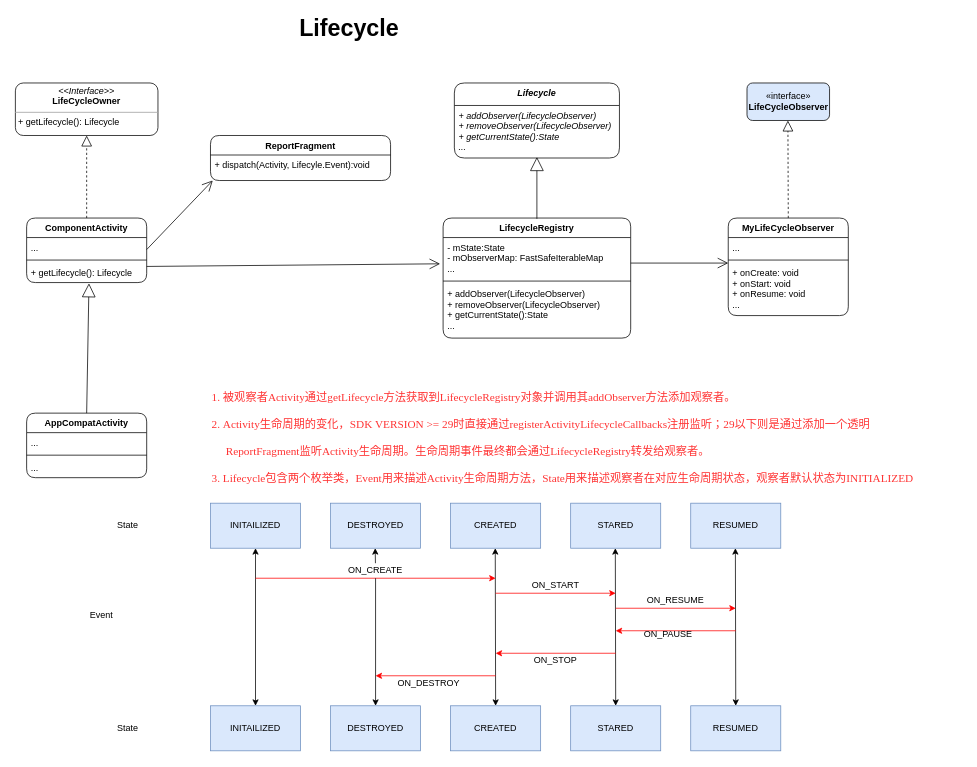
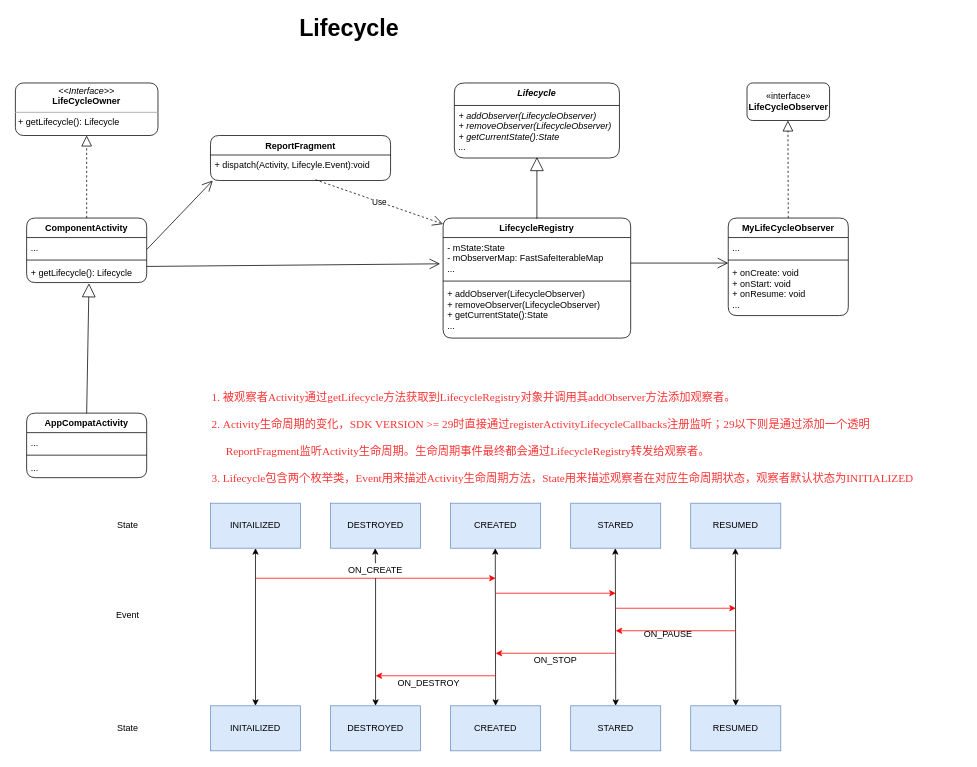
  <mxCell id="0" />
  <mxCell id="1" parent="0" />
  <mxCell id="2" value="ComponentActivity" style="swimlane;fontStyle=1;align=center;verticalAlign=top;childLayout=stackLayout;horizontal=1;startSize=26;horizontalStack=0;resizeParent=1;resizeParentMax=0;resizeLast=0;collapsible=1;marginBottom=0;rounded=1;" parent="1" vertex="1"><mxGeometry x="35" y="290" width="160" height="86" as="geometry"><mxRectangle x="100" y="200" width="140" height="26" as="alternateBounds" /></mxGeometry></mxCell>
  <mxCell id="3" value="..." style="text;strokeColor=none;fillColor=none;align=left;verticalAlign=top;spacingLeft=4;spacingRight=4;overflow=hidden;rotatable=0;points=[[0,0.5],[1,0.5]];portConstraint=eastwest;rounded=1;" parent="2" vertex="1"><mxGeometry y="26" width="160" height="26" as="geometry" /></mxCell>
  <mxCell id="4" value="" style="line;strokeWidth=1;fillColor=none;align=left;verticalAlign=middle;spacingTop=-1;spacingLeft=3;spacingRight=3;rotatable=0;labelPosition=right;points=[];portConstraint=eastwest;rounded=1;" parent="2" vertex="1"><mxGeometry y="52" width="160" height="8" as="geometry" /></mxCell>
  <mxCell id="5" value="+ getLifecycle(): Lifecycle" style="text;strokeColor=none;fillColor=none;align=left;verticalAlign=top;spacingLeft=4;spacingRight=4;overflow=hidden;rotatable=0;points=[[0,0.5],[1,0.5]];portConstraint=eastwest;rounded=1;" parent="2" vertex="1"><mxGeometry y="60" width="160" height="26" as="geometry" /></mxCell>
  <mxCell id="6" value="" style="endArrow=block;dashed=1;endFill=0;endSize=12;html=1;entryX=0.5;entryY=1;entryDx=0;entryDy=0;exitX=0.5;exitY=0;exitDx=0;exitDy=0;" parent="1" source="2" edge="1"><mxGeometry width="160" relative="1" as="geometry"><mxPoint x="330" y="360" as="sourcePoint" /><mxPoint x="115" y="180" as="targetPoint" /></mxGeometry></mxCell>
- <mxCell id="7" value="«interface»&lt;br&gt;&lt;b&gt;LifeCycleObserver&lt;/b&gt;" style="html=1;rounded=1;fillColor=#dae8fc;" parent="1" vertex="1"><mxGeometry x="995" y="110" width="110" height="50" as="geometry" /></mxCell>
+ <mxCell id="7" value="«interface»&lt;br&gt;&lt;b&gt;LifeCycleObserver&lt;/b&gt;" style="html=1;rounded=1;" parent="1" vertex="1"><mxGeometry x="995" y="110" width="110" height="50" as="geometry" /></mxCell>
  <mxCell id="8" value="MyLifeCycleObserver" style="swimlane;fontStyle=1;align=center;verticalAlign=top;childLayout=stackLayout;horizontal=1;startSize=26;horizontalStack=0;resizeParent=1;resizeParentMax=0;resizeLast=0;collapsible=1;marginBottom=0;rounded=1;" parent="1" vertex="1"><mxGeometry x="970" y="290" width="160" height="130" as="geometry"><mxRectangle x="100" y="200" width="140" height="26" as="alternateBounds" /></mxGeometry></mxCell>
  <mxCell id="9" value="..." style="text;strokeColor=none;fillColor=none;align=left;verticalAlign=top;spacingLeft=4;spacingRight=4;overflow=hidden;rotatable=0;points=[[0,0.5],[1,0.5]];portConstraint=eastwest;rounded=1;" parent="8" vertex="1"><mxGeometry y="26" width="160" height="26" as="geometry" /></mxCell>
  <mxCell id="10" value="" style="line;strokeWidth=1;fillColor=none;align=left;verticalAlign=middle;spacingTop=-1;spacingLeft=3;spacingRight=3;rotatable=0;labelPosition=right;points=[];portConstraint=eastwest;rounded=1;" parent="8" vertex="1"><mxGeometry y="52" width="160" height="8" as="geometry" /></mxCell>
  <mxCell id="11" value="+ onCreate: void&#10;+ onStart: void&#10;+ onResume: void&#10;..." style="text;strokeColor=none;fillColor=none;align=left;verticalAlign=top;spacingLeft=4;spacingRight=4;overflow=hidden;rotatable=0;points=[[0,0.5],[1,0.5]];portConstraint=eastwest;rounded=1;" parent="8" vertex="1"><mxGeometry y="60" width="160" height="70" as="geometry" /></mxCell>
  <mxCell id="12" value="" style="endArrow=block;dashed=1;endFill=0;endSize=12;html=1;entryX=0.5;entryY=1;entryDx=0;entryDy=0;exitX=0.5;exitY=0;exitDx=0;exitDy=0;" parent="1" source="8" edge="1"><mxGeometry width="160" relative="1" as="geometry"><mxPoint x="1050" y="280" as="sourcePoint" /><mxPoint x="1049.5" y="160" as="targetPoint" /></mxGeometry></mxCell>
  <mxCell id="13" value="&lt;p style=&quot;margin: 0px ; margin-top: 4px ; text-align: center&quot;&gt;&lt;i&gt;&amp;lt;&amp;lt;Interface&amp;gt;&amp;gt;&lt;/i&gt;&lt;br&gt;&lt;b&gt;LifeCycleOwner&lt;/b&gt;&lt;/p&gt;&lt;hr size=&quot;1&quot;&gt;&lt;p style=&quot;margin: 0px ; margin-left: 4px&quot;&gt;+ getLifecycle(): Lifecycle&lt;br&gt;&lt;/p&gt;" style="verticalAlign=top;align=left;overflow=fill;fontSize=12;fontFamily=Helvetica;html=1;rounded=1;" parent="1" vertex="1"><mxGeometry x="20" y="110" width="190" height="70" as="geometry" /></mxCell>
  <mxCell id="14" value="Lifecycle" style="swimlane;fontStyle=3;align=center;verticalAlign=top;childLayout=stackLayout;horizontal=1;startSize=30;horizontalStack=0;resizeParent=1;resizeParentMax=0;resizeLast=0;collapsible=1;marginBottom=0;rounded=1;" parent="1" vertex="1"><mxGeometry x="605" y="110" width="220" height="100" as="geometry"><mxRectangle x="100" y="200" width="140" height="26" as="alternateBounds" /></mxGeometry></mxCell>
  <mxCell id="15" value="+ addObserver(LifecycleObserver)&#10;+ removeObserver(LifecycleObserver)&#10;+ getCurrentState():State&#10;..." style="text;strokeColor=none;fillColor=none;align=left;verticalAlign=top;spacingLeft=4;spacingRight=4;overflow=hidden;rotatable=0;points=[[0,0.5],[1,0.5]];portConstraint=eastwest;rounded=1;fontStyle=2" parent="14" vertex="1"><mxGeometry y="30" width="220" height="70" as="geometry" /></mxCell>
  <mxCell id="16" value="LifecycleRegistry" style="swimlane;fontStyle=1;align=center;verticalAlign=top;childLayout=stackLayout;horizontal=1;startSize=26;horizontalStack=0;resizeParent=1;resizeParentMax=0;resizeLast=0;collapsible=1;marginBottom=0;rounded=1;" parent="1" vertex="1"><mxGeometry x="590" y="290" width="250" height="160" as="geometry"><mxRectangle x="100" y="200" width="140" height="26" as="alternateBounds" /></mxGeometry></mxCell>
  <mxCell id="17" value="- mState:State&#10;- mObserverMap: FastSafeIterableMap&#10;..." style="text;strokeColor=none;fillColor=none;align=left;verticalAlign=top;spacingLeft=4;spacingRight=4;overflow=hidden;rotatable=0;points=[[0,0.5],[1,0.5]];portConstraint=eastwest;rounded=1;" parent="16" vertex="1"><mxGeometry y="26" width="250" height="54" as="geometry" /></mxCell>
  <mxCell id="18" value="" style="line;strokeWidth=1;fillColor=none;align=left;verticalAlign=middle;spacingTop=-1;spacingLeft=3;spacingRight=3;rotatable=0;labelPosition=right;points=[];portConstraint=eastwest;rounded=1;" parent="16" vertex="1"><mxGeometry y="80" width="250" height="8" as="geometry" /></mxCell>
  <mxCell id="19" value="+ addObserver(LifecycleObserver)&#10;+ removeObserver(LifecycleObserver)&#10;+ getCurrentState():State&#10;..." style="text;strokeColor=none;fillColor=none;align=left;verticalAlign=top;spacingLeft=4;spacingRight=4;overflow=hidden;rotatable=0;points=[[0,0.5],[1,0.5]];portConstraint=eastwest;rounded=1;" parent="16" vertex="1"><mxGeometry y="88" width="250" height="72" as="geometry" /></mxCell>
  <mxCell id="20" value="" style="endArrow=block;endSize=16;endFill=0;html=1;exitX=0.5;exitY=0;exitDx=0;exitDy=0;exitPerimeter=0;entryX=0.5;entryY=0.982;entryDx=0;entryDy=0;entryPerimeter=0;" parent="1" target="15" edge="1"><mxGeometry width="160" relative="1" as="geometry"><mxPoint x="715" y="291" as="sourcePoint" /><mxPoint x="715" y="200" as="targetPoint" /></mxGeometry></mxCell>
  <mxCell id="21" value="" style="endArrow=open;endFill=1;endSize=12;html=1;fontSize=31;" parent="1" edge="1"><mxGeometry width="160" relative="1" as="geometry"><mxPoint x="840" y="350" as="sourcePoint" /><mxPoint x="970" y="350" as="targetPoint" /></mxGeometry></mxCell>
  <mxCell id="22" value="Lifecycle" style="text;align=center;fontStyle=1;verticalAlign=middle;spacingLeft=3;spacingRight=3;strokeColor=none;rotatable=0;points=[[0,0.5],[1,0.5]];portConstraint=eastwest;rounded=1;fontSize=31;" parent="1" vertex="1"><mxGeometry x="425" y="20" width="80" height="26" as="geometry" /></mxCell>
  <mxCell id="23" value="&lt;span&gt;1. 被观察者Activity通过getLifecycle方法获取到LifecycleRegistry对象并调用其addObserver方法添加观察者。&lt;br&gt;&lt;/span&gt;&lt;br&gt;2. Activity生命周期的变化，SDK VERSION &amp;gt;= 29时直接通过registerActivityLifecycleCallbacks注册监听；29以下则是通过添加一个透明&lt;br&gt;&lt;br&gt;&amp;nbsp; &amp;nbsp; &amp;nbsp;ReportFragment监听Activity生命周期。生命周期事件最终都会通过LifecycleRegistry转发给观察者。&lt;br&gt;&lt;br&gt;3. Lifecycle包含两个枚举类，Event用来描述Activity生命周期方法，State用来描述观察者在对应生命周期状态，观察者默认状态为INITIALIZED&lt;br&gt;&amp;nbsp; &amp;nbsp; &amp;nbsp; &amp;nbsp;&amp;nbsp;&lt;br&gt;&lt;span style=&quot;background-color: rgb(43 , 43 , 43) ; color: rgb(169 , 183 , 198) ; font-family: &amp;#34;jetbrains mono&amp;#34; , monospace ; font-size: 9.8pt&quot;&gt;&lt;br&gt;&lt;/span&gt;" style="text;html=1;strokeColor=none;fillColor=none;align=left;verticalAlign=middle;whiteSpace=wrap;rounded=0;fontSize=15;labelPosition=center;verticalLabelPosition=middle;fontFamily=Comic Sans MS;fontColor=#FF3333;" parent="1" vertex="1"><mxGeometry x="280" y="470" width="1000" height="260" as="geometry" /></mxCell>
  <mxCell id="24" value="AppCompatActivity" style="swimlane;fontStyle=1;align=center;verticalAlign=top;childLayout=stackLayout;horizontal=1;startSize=26;horizontalStack=0;resizeParent=1;resizeParentMax=0;resizeLast=0;collapsible=1;marginBottom=0;rounded=1;" vertex="1" parent="1"><mxGeometry x="35" y="550" width="160" height="86" as="geometry"><mxRectangle x="100" y="200" width="140" height="26" as="alternateBounds" /></mxGeometry></mxCell>
  <mxCell id="25" value="..." style="text;strokeColor=none;fillColor=none;align=left;verticalAlign=top;spacingLeft=4;spacingRight=4;overflow=hidden;rotatable=0;points=[[0,0.5],[1,0.5]];portConstraint=eastwest;rounded=1;" vertex="1" parent="24"><mxGeometry y="26" width="160" height="26" as="geometry" /></mxCell>
  <mxCell id="26" value="" style="line;strokeWidth=1;fillColor=none;align=left;verticalAlign=middle;spacingTop=-1;spacingLeft=3;spacingRight=3;rotatable=0;labelPosition=right;points=[];portConstraint=eastwest;rounded=1;" vertex="1" parent="24"><mxGeometry y="52" width="160" height="8" as="geometry" /></mxCell>
  <mxCell id="27" value="..." style="text;strokeColor=none;fillColor=none;align=left;verticalAlign=top;spacingLeft=4;spacingRight=4;overflow=hidden;rotatable=0;points=[[0,0.5],[1,0.5]];portConstraint=eastwest;rounded=1;" vertex="1" parent="24"><mxGeometry y="60" width="160" height="26" as="geometry" /></mxCell>
  <mxCell id="28" value="" style="endArrow=block;endSize=16;endFill=0;html=1;entryX=0.563;entryY=1.038;entryDx=0;entryDy=0;entryPerimeter=0;exitX=0.5;exitY=0;exitDx=0;exitDy=0;" edge="1" parent="1" source="24"><mxGeometry width="160" relative="1" as="geometry"><mxPoint x="124.96" y="551.032" as="sourcePoint" /><mxPoint x="118.08" y="376.988" as="targetPoint" /></mxGeometry></mxCell>
  <mxCell id="29" value="ReportFragment" style="swimlane;fontStyle=1;align=center;verticalAlign=top;childLayout=stackLayout;horizontal=1;startSize=26;horizontalStack=0;resizeParent=1;resizeParentMax=0;resizeLast=0;collapsible=1;marginBottom=0;rounded=1;" vertex="1" parent="1"><mxGeometry x="280" y="180" width="240" height="60" as="geometry"><mxRectangle x="100" y="200" width="140" height="26" as="alternateBounds" /></mxGeometry></mxCell>
  <mxCell id="30" value="+ dispatch(Activity, Lifecyle.Event):void" style="text;strokeColor=none;fillColor=none;align=left;verticalAlign=top;spacingLeft=4;spacingRight=4;overflow=hidden;rotatable=0;points=[[0,0.5],[1,0.5]];portConstraint=eastwest;rounded=1;" vertex="1" parent="29"><mxGeometry y="26" width="240" height="34" as="geometry" /></mxCell>
  <mxCell id="31" value="" style="endArrow=open;endFill=1;endSize=12;html=1;fontSize=31;" edge="1" parent="1"><mxGeometry width="160" relative="1" as="geometry"><mxPoint x="195" y="332" as="sourcePoint" /><mxPoint x="283" y="240" as="targetPoint" /></mxGeometry></mxCell>
  <mxCell id="32" value="" style="endArrow=open;endFill=1;endSize=12;html=1;fontSize=31;exitX=1;exitY=0.75;exitDx=0;exitDy=0;entryX=-0.016;entryY=0.648;entryDx=0;entryDy=0;entryPerimeter=0;" edge="1" parent="1" source="2" target="17"><mxGeometry width="160" relative="1" as="geometry"><mxPoint x="240" y="398.74" as="sourcePoint" /><mxPoint x="580" y="350" as="targetPoint" /></mxGeometry></mxCell>
+ <mxCell id="33" value="Use" style="endArrow=open;endSize=12;dashed=1;html=1;exitX=0.583;exitY=0.971;exitDx=0;exitDy=0;exitPerimeter=0;entryX=0;entryY=0.05;entryDx=0;entryDy=0;entryPerimeter=0;" edge="1" parent="1" source="30" target="16"><mxGeometry width="160" relative="1" as="geometry"><mxPoint x="550" y="500" as="sourcePoint" /><mxPoint x="710" y="500" as="targetPoint" /></mxGeometry></mxCell>
  <mxCell id="34" value="INITAILIZED" style="rounded=0;whiteSpace=wrap;html=1;fillColor=#dae8fc;strokeColor=#6c8ebf;" vertex="1" parent="1"><mxGeometry x="280" y="670" width="120" height="60" as="geometry" /></mxCell>
  <mxCell id="35" value="DESTROYED" style="rounded=0;whiteSpace=wrap;html=1;fillColor=#dae8fc;strokeColor=#6c8ebf;" vertex="1" parent="1"><mxGeometry x="440" y="670" width="120" height="60" as="geometry" /></mxCell>
  <mxCell id="36" value="CREATED" style="rounded=0;whiteSpace=wrap;html=1;fillColor=#dae8fc;strokeColor=#6c8ebf;" vertex="1" parent="1"><mxGeometry x="600" y="670" width="120" height="60" as="geometry" /></mxCell>
  <mxCell id="37" value="STARED" style="rounded=0;whiteSpace=wrap;html=1;fillColor=#dae8fc;strokeColor=#6c8ebf;" vertex="1" parent="1"><mxGeometry x="760" y="670" width="120" height="60" as="geometry" /></mxCell>
  <mxCell id="38" value="RESUMED" style="rounded=0;whiteSpace=wrap;html=1;fillColor=#dae8fc;strokeColor=#6c8ebf;" vertex="1" parent="1"><mxGeometry x="920" y="670" width="120" height="60" as="geometry" /></mxCell>
  <mxCell id="39" value="INITAILIZED" style="rounded=0;whiteSpace=wrap;html=1;fillColor=#dae8fc;strokeColor=#6c8ebf;" vertex="1" parent="1"><mxGeometry x="280" y="940" width="120" height="60" as="geometry" /></mxCell>
  <mxCell id="40" value="DESTROYED" style="rounded=0;whiteSpace=wrap;html=1;fillColor=#dae8fc;strokeColor=#6c8ebf;" vertex="1" parent="1"><mxGeometry x="440" y="940" width="120" height="60" as="geometry" /></mxCell>
  <mxCell id="41" value="CREATED" style="rounded=0;whiteSpace=wrap;html=1;fillColor=#dae8fc;strokeColor=#6c8ebf;" vertex="1" parent="1"><mxGeometry x="600" y="940" width="120" height="60" as="geometry" /></mxCell>
  <mxCell id="42" value="STARED" style="rounded=0;whiteSpace=wrap;html=1;fillColor=#dae8fc;strokeColor=#6c8ebf;" vertex="1" parent="1"><mxGeometry x="760" y="940" width="120" height="60" as="geometry" /></mxCell>
  <mxCell id="43" value="RESUMED" style="rounded=0;whiteSpace=wrap;html=1;fillColor=#dae8fc;strokeColor=#6c8ebf;" vertex="1" parent="1"><mxGeometry x="920" y="940" width="120" height="60" as="geometry" /></mxCell>
  <mxCell id="44" value="" style="endArrow=classic;startArrow=classic;html=1;" edge="1" parent="1" source="39"><mxGeometry width="50" height="50" relative="1" as="geometry"><mxPoint x="290" y="780" as="sourcePoint" /><mxPoint x="340" y="730" as="targetPoint" /></mxGeometry></mxCell>
  <mxCell id="45" value="" style="endArrow=classic;startArrow=none;html=1;" edge="1" parent="1" source="51"><mxGeometry width="50" height="50" relative="1" as="geometry"><mxPoint x="499.5" y="890" as="sourcePoint" /><mxPoint x="499.5" y="730" as="targetPoint" /></mxGeometry></mxCell>
  <mxCell id="46" value="" style="endArrow=classic;startArrow=classic;html=1;exitX=0.5;exitY=0;exitDx=0;exitDy=0;" edge="1" parent="1" source="41"><mxGeometry width="50" height="50" relative="1" as="geometry"><mxPoint x="659.5" y="890" as="sourcePoint" /><mxPoint x="659.5" y="730" as="targetPoint" /></mxGeometry></mxCell>
  <mxCell id="47" value="" style="endArrow=classic;startArrow=classic;html=1;exitX=0.5;exitY=0;exitDx=0;exitDy=0;" edge="1" parent="1" source="42"><mxGeometry width="50" height="50" relative="1" as="geometry"><mxPoint x="819.5" y="890" as="sourcePoint" /><mxPoint x="819.5" y="730" as="targetPoint" /></mxGeometry></mxCell>
  <mxCell id="48" value="" style="endArrow=classic;startArrow=classic;html=1;exitX=0.5;exitY=0;exitDx=0;exitDy=0;" edge="1" parent="1" source="43"><mxGeometry width="50" height="50" relative="1" as="geometry"><mxPoint x="979.5" y="890" as="sourcePoint" /><mxPoint x="979.5" y="730" as="targetPoint" /></mxGeometry></mxCell>
  <mxCell id="49" value="State" style="text;html=1;strokeColor=none;fillColor=none;align=center;verticalAlign=middle;whiteSpace=wrap;rounded=0;" vertex="1" parent="1"><mxGeometry x="150" y="690" width="40" height="20" as="geometry" /></mxCell>
  <mxCell id="50" value="" style="endArrow=classic;html=1;strokeColor=#FF0000;" edge="1" parent="1"><mxGeometry width="50" height="50" relative="1" as="geometry"><mxPoint x="340" y="770" as="sourcePoint" /><mxPoint x="660" y="770" as="targetPoint" /></mxGeometry></mxCell>
  <mxCell id="51" value="ON_CREATE" style="text;html=1;strokeColor=none;fillColor=none;align=center;verticalAlign=middle;whiteSpace=wrap;rounded=0;" vertex="1" parent="1"><mxGeometry x="480" y="750" width="40" height="20" as="geometry" /></mxCell>
  <mxCell id="52" value="" style="endArrow=none;startArrow=classic;html=1;exitX=0.5;exitY=0;exitDx=0;exitDy=0;" edge="1" parent="1" source="40" target="51"><mxGeometry width="50" height="50" relative="1" as="geometry"><mxPoint x="499.5" y="890" as="sourcePoint" /><mxPoint x="499.5" y="730" as="targetPoint" /></mxGeometry></mxCell>
  <mxCell id="53" value="" style="endArrow=classic;html=1;strokeColor=#FF0000;" edge="1" parent="1"><mxGeometry width="50" height="50" relative="1" as="geometry"><mxPoint x="660" y="790" as="sourcePoint" /><mxPoint x="820" y="790" as="targetPoint" /></mxGeometry></mxCell>
- <mxCell id="54" value="ON_START" style="text;html=1;strokeColor=none;fillColor=none;align=center;verticalAlign=middle;whiteSpace=wrap;rounded=0;" vertex="1" parent="1"><mxGeometry x="720" y="770" width="40" height="20" as="geometry" /></mxCell>
  <mxCell id="55" value="" style="endArrow=classic;html=1;strokeColor=#FF0000;" edge="1" parent="1"><mxGeometry width="50" height="50" relative="1" as="geometry"><mxPoint x="820" y="810" as="sourcePoint" /><mxPoint x="980" y="810" as="targetPoint" /></mxGeometry></mxCell>
- <mxCell id="56" value="ON_RESUME" style="text;html=1;strokeColor=none;fillColor=none;align=center;verticalAlign=middle;whiteSpace=wrap;rounded=0;" vertex="1" parent="1"><mxGeometry x="880" y="790" width="40" height="20" as="geometry" /></mxCell>
  <mxCell id="57" value="State" style="text;html=1;strokeColor=none;fillColor=none;align=center;verticalAlign=middle;whiteSpace=wrap;rounded=0;" vertex="1" parent="1"><mxGeometry x="150" y="960" width="40" height="20" as="geometry" /></mxCell>
- <mxCell id="58" value="Event" style="text;html=1;strokeColor=none;fillColor=none;align=center;verticalAlign=middle;whiteSpace=wrap;rounded=0;" vertex="1" parent="1"><mxGeometry x="115" y="810" width="40" height="20" as="geometry" /></mxCell>
+ <mxCell id="58" value="Event" style="text;html=1;strokeColor=none;fillColor=none;align=center;verticalAlign=middle;whiteSpace=wrap;rounded=0;" vertex="1" parent="1"><mxGeometry x="150" y="810" width="40" height="20" as="geometry" /></mxCell>
  <mxCell id="59" value="" style="endArrow=classic;html=1;strokeColor=#FF0000;" edge="1" parent="1"><mxGeometry width="50" height="50" relative="1" as="geometry"><mxPoint x="980" y="840" as="sourcePoint" /><mxPoint x="820" y="840" as="targetPoint" /></mxGeometry></mxCell>
  <mxCell id="60" value="ON_PAUSE" style="text;html=1;strokeColor=none;fillColor=none;align=center;verticalAlign=middle;whiteSpace=wrap;rounded=0;" vertex="1" parent="1"><mxGeometry x="870" y="835" width="40" height="20" as="geometry" /></mxCell>
  <mxCell id="61" value="" style="endArrow=classic;html=1;strokeColor=#FF0000;" edge="1" parent="1"><mxGeometry width="50" height="50" relative="1" as="geometry"><mxPoint x="820" y="870" as="sourcePoint" /><mxPoint x="660" y="870" as="targetPoint" /></mxGeometry></mxCell>
  <mxCell id="62" value="ON_STOP" style="text;html=1;strokeColor=none;fillColor=none;align=center;verticalAlign=middle;whiteSpace=wrap;rounded=0;" vertex="1" parent="1"><mxGeometry x="720" y="870" width="40" height="20" as="geometry" /></mxCell>
  <mxCell id="63" value="" style="endArrow=classic;html=1;strokeColor=#FF0000;" edge="1" parent="1"><mxGeometry width="50" height="50" relative="1" as="geometry"><mxPoint x="660" y="900" as="sourcePoint" /><mxPoint x="500" y="900" as="targetPoint" /></mxGeometry></mxCell>
  <mxCell id="64" value="ON_DESTROY" style="text;html=1;strokeColor=none;fillColor=none;align=center;verticalAlign=middle;whiteSpace=wrap;rounded=0;" vertex="1" parent="1"><mxGeometry x="551" y="900" width="40" height="20" as="geometry" /></mxCell>
